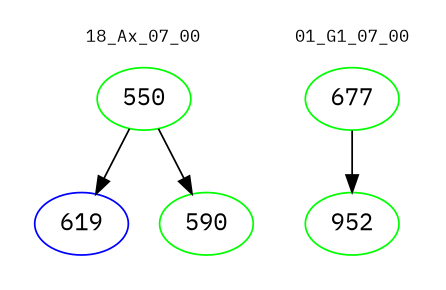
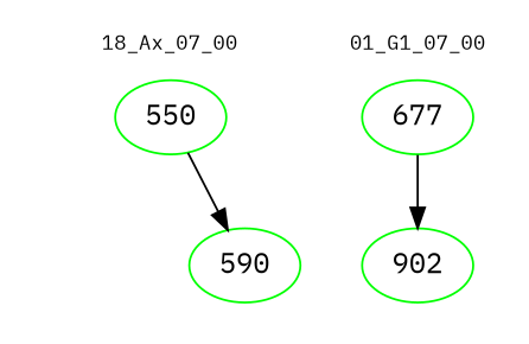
  digraph {
    fontname="IBM Plex Mono"
    node [color=green fontname="IBM Plex Mono"]
    edge [color=black fontname="IBM Plex Mono"]
    n1 [label=550]
-   n2 [color=blue label=619]
    n3 [label=590]
    n4 [label=677]
-   n5 [label=952]
+   n5 [label=902]
    subgraph cluster_1 {
      color=white
      fontsize=10
      label="18_Ax_07_00"
      n1
-     n2
      n3
    }
    subgraph cluster_2 {
      color=white
      fontsize=10
      label="01_G1_07_00"
      n4
      n5
    }
-   n1 -> n2
    n1 -> n3
    n4 -> n5
  }
